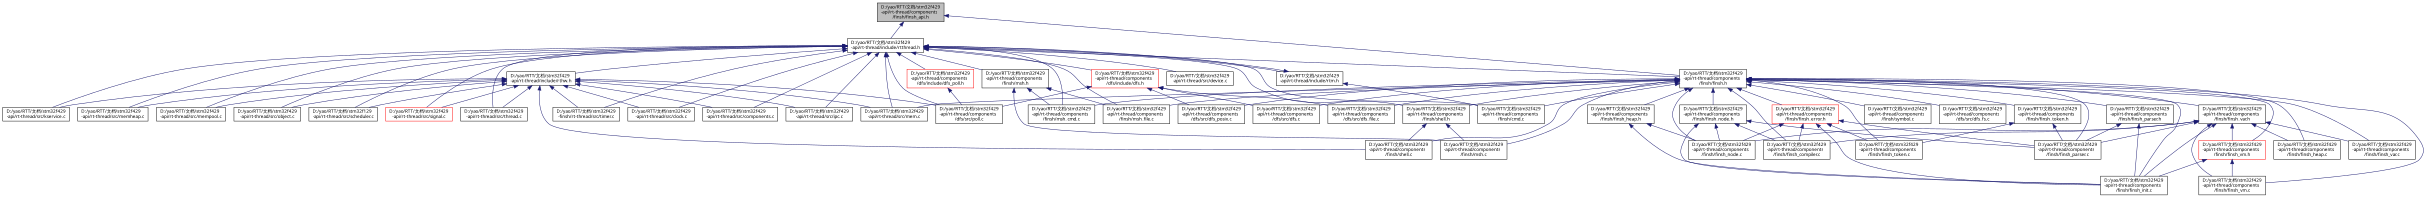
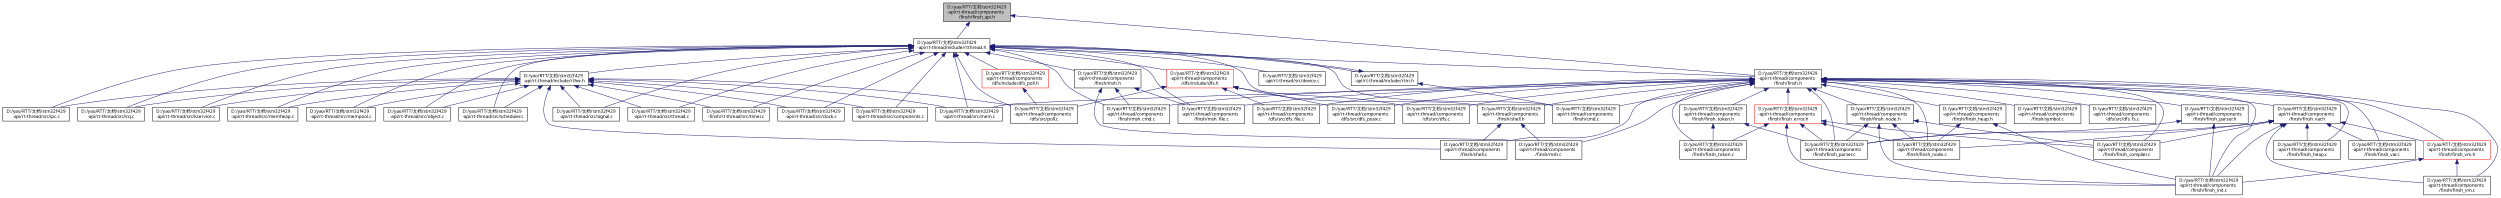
  digraph {
    node [color=black fillcolor=white fontname="FreeSans.ttf" fontsize=10 shape=record style=filled]
    edge [color=midnightblue dir=back fontname="FreeSans.ttf" fontsize=10 labelfontname="FreeSans.ttf" labelfontsize=10 style=solid]
    n1 [fillcolor=grey75 fontcolor=black height=0.2 label="D:/yao/RTT/文档/stm32f429\l-api/rt-thread/components\l/finsh/finsh_api.h" width=0.4]
    n2 [height=0.2 label="D:/yao/RTT/文档/stm32f429\l-api/rt-thread/include/rtthread.h" width=0.4]
    n3 [height=0.2 label="D:/yao/RTT/文档/stm32f429\l-api/rt-thread/components\l/finsh/finsh.h" width=0.4]
    n4 [height=0.2 label="D:/yao/RTT/文档/stm32f429\l-api/rt-thread/src/clock.c" width=0.4]
    n5 [height=0.2 label="D:/yao/RTT/文档/stm32f429\l-api/rt-thread/src/components.c" width=0.4]
    n6 [height=0.2 label="D:/yao/RTT/文档/stm32f429\l-api/rt-thread/src/device.c" width=0.4]
    n7 [height=0.2 label="D:/yao/RTT/文档/stm32f429\l-api/rt-thread/src/ipc.c" width=0.4]
+   n8 [height=0.2 label="D:/yao/RTT/文档/stm32f429\l-api/rt-thread/src/irq.c" width=0.4]
    n9 [height=0.2 label="D:/yao/RTT/文档/stm32f429\l-api/rt-thread/src/kservice.c" width=0.4]
    n10 [height=0.2 label="D:/yao/RTT/文档/stm32f429\l-api/rt-thread/src/mem.c" width=0.4]
    n11 [height=0.2 label="D:/yao/RTT/文档/stm32f429\l-api/rt-thread/src/memheap.c" width=0.4]
    n12 [height=0.2 label="D:/yao/RTT/文档/stm32f429\l-api/rt-thread/src/mempool.c" width=0.4]
    n13 [height=0.2 label="D:/yao/RTT/文档/stm32f429\l-api/rt-thread/src/object.c" width=0.4]
-   n14 [height=0.2 label="D:/yao/RTT/文档/stm32f129\l-api/rt-thread/src/scheduler.c" width=0.4]
-   n15 [color=red height=0.2 label="D:/yao/RTT/文档/stm32f429\l-api/rt-thread/src/signal.c" width=0.4]
+   n14 [height=0.2 label="D:/yao/RTT/文档/stm32f429\l-api/rt-thread/src/scheduler.c" width=0.4]
+   n15 [height=0.2 label="D:/yao/RTT/文档/stm32f429\l-api/rt-thread/src/signal.c" width=0.4]
    n16 [height=0.2 label="D:/yao/RTT/文档/stm32f429\l-api/rt-thread/src/thread.c" width=0.4]
    n17 [height=0.2 label="D:/yao/RTT/文档/stm32f429\l-finsh/rt-thread/src/timer.c" width=0.4]
    n18 [height=0.2 label="D:/yao/RTT/文档/stm32f429\l-api/rt-thread/include/rthw.h" width=0.4]
    n19 [height=0.2 label="D:/yao/RTT/文档/stm32f429\l-api/rt-thread/components\l/dfs/src/poll.c" width=0.4]
    n20 [height=0.2 label="D:/yao/RTT/文档/stm32f429\l-api/rt-thread/include/rtm.h" width=0.4]
    n21 [height=0.2 label="D:/yao/RTT/文档/stm32f429\l-api/rt-thread/components\l/finsh/cmd.c" width=0.4]
    n22 [height=0.2 label="D:/yao/RTT/文档/stm32f429\l-api/rt-thread/components\l/finsh/msh_cmd.c" width=0.4]
    n23 [height=0.2 label="D:/yao/RTT/文档/stm32f429\l-api/rt-thread/components\l/finsh/msh_file.c" width=0.4]
    n24 [height=0.2 label="D:/yao/RTT/文档/stm32f429\l-api/rt-thread/components\l/finsh/shell.h" width=0.4]
    n25 [height=0.2 label="D:/yao/RTT/文档/stm32f429\l-api/rt-thread/components\l/finsh/msh.h" width=0.4]
    n26 [color=red height=0.2 label="D:/yao/RTT/文档/stm32f429\l-api/rt-thread/components\l/dfs/include/dfs.h" width=0.4]
    n27 [color=red height=0.2 label="D:/yao/RTT/文档/stm32f429\l-api/rt-thread/components\l/dfs/include/dfs_poll.h" width=0.4]
    n28 [height=0.2 label="D:/yao/RTT/文档/stm32f429\l-api/rt-thread/components\l/finsh/shell.c" width=0.4]
    n29 [height=0.2 label="D:/yao/RTT/文档/stm32f429\l-api/rt-thread/components\l/finsh/finsh_compiler.c" width=0.4]
    n30 [height=0.2 label="D:/yao/RTT/文档/stm32f429\l-api/rt-thread/components\l/finsh/finsh_node.h" width=0.4]
    n31 [height=0.2 label="D:/yao/RTT/文档/stm32f429\l-api/rt-thread/components\l/finsh/finsh_init.c" width=0.4]
    n32 [height=0.2 label="D:/yao/RTT/文档/stm32f429\l-api/rt-thread/components\l/finsh/finsh_node.c" width=0.4]
    n33 [height=0.2 label="D:/yao/RTT/文档/stm32f429\l-api/rt-thread/components\l/finsh/finsh_parser.c" width=0.4]
    n34 [color=red height=0.2 label="D:/yao/RTT/文档/stm32f429\l-api/rt-thread/components\l/finsh/finsh_error.h" width=0.4]
    n35 [height=0.2 label="D:/yao/RTT/文档/stm32f429\l-api/rt-thread/components\l/finsh/finsh_token.c" width=0.4]
    n36 [height=0.2 label="D:/yao/RTT/文档/stm32f429\l-api/rt-thread/components\l/finsh/finsh_var.h" width=0.4]
    n37 [color=red height=0.2 label="D:/yao/RTT/文档/stm32f429\l-api/rt-thread/components\l/finsh/finsh_vm.h" width=0.4]
    n38 [height=0.2 label="D:/yao/RTT/文档/stm32f429\l-api/rt-thread/components\l/finsh/finsh_vm.c" width=0.4]
    n39 [height=0.2 label="D:/yao/RTT/文档/stm32f429\l-api/rt-thread/components\l/finsh/finsh_heap.c" width=0.4]
    n40 [height=0.2 label="D:/yao/RTT/文档/stm32f429\l-api/rt-thread/components\l/finsh/finsh_var.c" width=0.4]
    n41 [height=0.2 label="D:/yao/RTT/文档/stm32f429\l-api/rt-thread/components\l/finsh/finsh_heap.h" width=0.4]
    n42 [height=0.2 label="D:/yao/RTT/文档/stm32f429\l-api/rt-thread/components\l/finsh/finsh_parser.h" width=0.4]
    n43 [height=0.2 label="D:/yao/RTT/文档/stm32f429\l-api/rt-thread/components\l/finsh/finsh_token.h" width=0.4]
    n44 [height=0.2 label="D:/yao/RTT/文档/stm32f429\l-api/rt-thread/components\l/finsh/msh.c" width=0.4]
    n45 [height=0.2 label="D:/yao/RTT/文档/stm32f429\l-api/rt-thread/components\l/finsh/symbol.c" width=0.4]
    n46 [height=0.2 label="D:/yao/RTT/文档/stm32f429\l-api/rt-thread/components\l/dfs/src/dfs.c" width=0.4]
    n47 [height=0.2 label="D:/yao/RTT/文档/stm32f429\l-api/rt-thread/components\l/dfs/src/dfs_file.c" width=0.4]
    n48 [height=0.2 label="D:/yao/RTT/文档/stm32f429\l-api/rt-thread/components\l/dfs/src/dfs_fs.c" width=0.4]
    n49 [height=0.2 label="D:/yao/RTT/文档/stm32f429\l-api/rt-thread/components\l/dfs/src/dfs_posix.c" width=0.4]
    n1 -> n2
    n1 -> n3
    n2 -> n3
    n2 -> n4
    n2 -> n5
    n2 -> n6
    n2 -> n7
+   n2 -> n8
    n2 -> n9
    n2 -> n10
    n2 -> n11
    n2 -> n12
    n2 -> n13
    n2 -> n14
    n2 -> n15
    n2 -> n16
    n2 -> n17
    n2 -> n18
    n2 -> n19
    n2 -> n20
    n2 -> n21
    n2 -> n22
    n2 -> n23
    n2 -> n24
    n2 -> n25
    n2 -> n26
    n2 -> n27
    n3 -> n10
    n3 -> n21
    n3 -> n22
    n3 -> n23
    n3 -> n24
    n3 -> n28
    n3 -> n29
    n3 -> n30
    n3 -> n31
    n3 -> n32
    n3 -> n33
    n3 -> n34
    n3 -> n35
    n3 -> n36
    n3 -> n37
    n3 -> n38
    n3 -> n39
    n3 -> n40
    n3 -> n41
    n3 -> n42
    n3 -> n43
    n3 -> n44
    n3 -> n45
    n3 -> n46
    n3 -> n47
    n3 -> n48
    n3 -> n49
    n18 -> n4
    n18 -> n5
    n18 -> n7
+   n18 -> n8
    n18 -> n9
    n18 -> n10
    n18 -> n11
    n18 -> n12
    n18 -> n13
    n18 -> n14
    n18 -> n15
    n18 -> n16
    n18 -> n17
    n18 -> n19
    n18 -> n28
    n20 -> n2
    n20 -> n21
    n24 -> n28
    n24 -> n44
    n25 -> n22
    n25 -> n23
    n25 -> n44
    n26 -> n19
    n26 -> n46
    n26 -> n47
    n26 -> n49
    n27 -> n19
    n30 -> n29
    n30 -> n31
    n30 -> n32
    n30 -> n33
    n34 -> n29
    n34 -> n31
    n34 -> n32
    n34 -> n33
    n34 -> n35
    n36 -> n29
    n36 -> n31
    n36 -> n32
    n36 -> n33
    n36 -> n37
    n36 -> n38
    n36 -> n39
    n36 -> n40
    n37 -> n31
    n37 -> n38
    n41 -> n31
    n41 -> n32
    n42 -> n31
    n42 -> n33
    n43 -> n33
    n43 -> n35
  }
